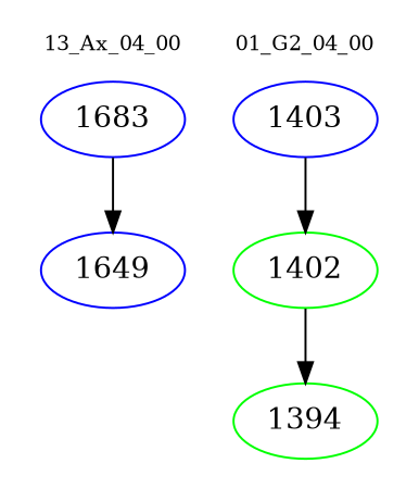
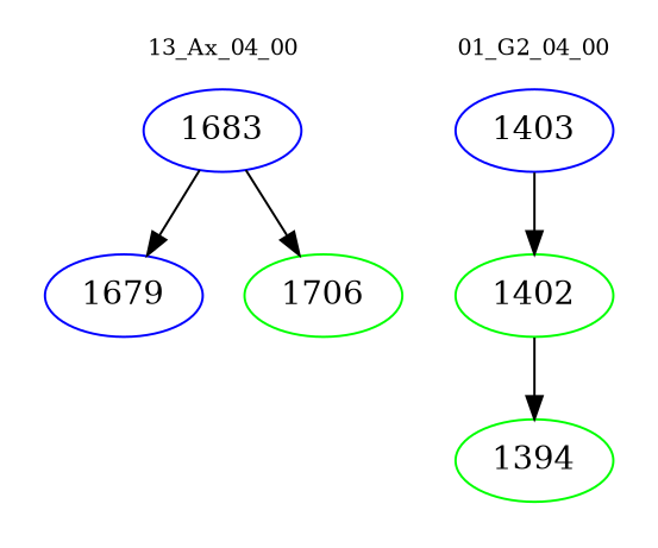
  digraph {
    node [color=blue]
    edge [color=black]
    n1 [label=1683]
-   n2 [label=1649]
+   n2 [label=1679]
+   n3 [color=green label=1706]
    n4 [color=green label=1402]
    n5 [color=green label=1394]
    n6 [label=1403]
    subgraph cluster_1 {
      color=white
      fontsize=10
      label="13_Ax_04_00"
      n1
      n2
+     n3
    }
    subgraph cluster_2 {
      color=white
      fontsize=10
      label="01_G2_04_00"
      n4
      n5
      n6
    }
    n1 -> n2
+   n1 -> n3
    n4 -> n5
    n6 -> n4
  }
